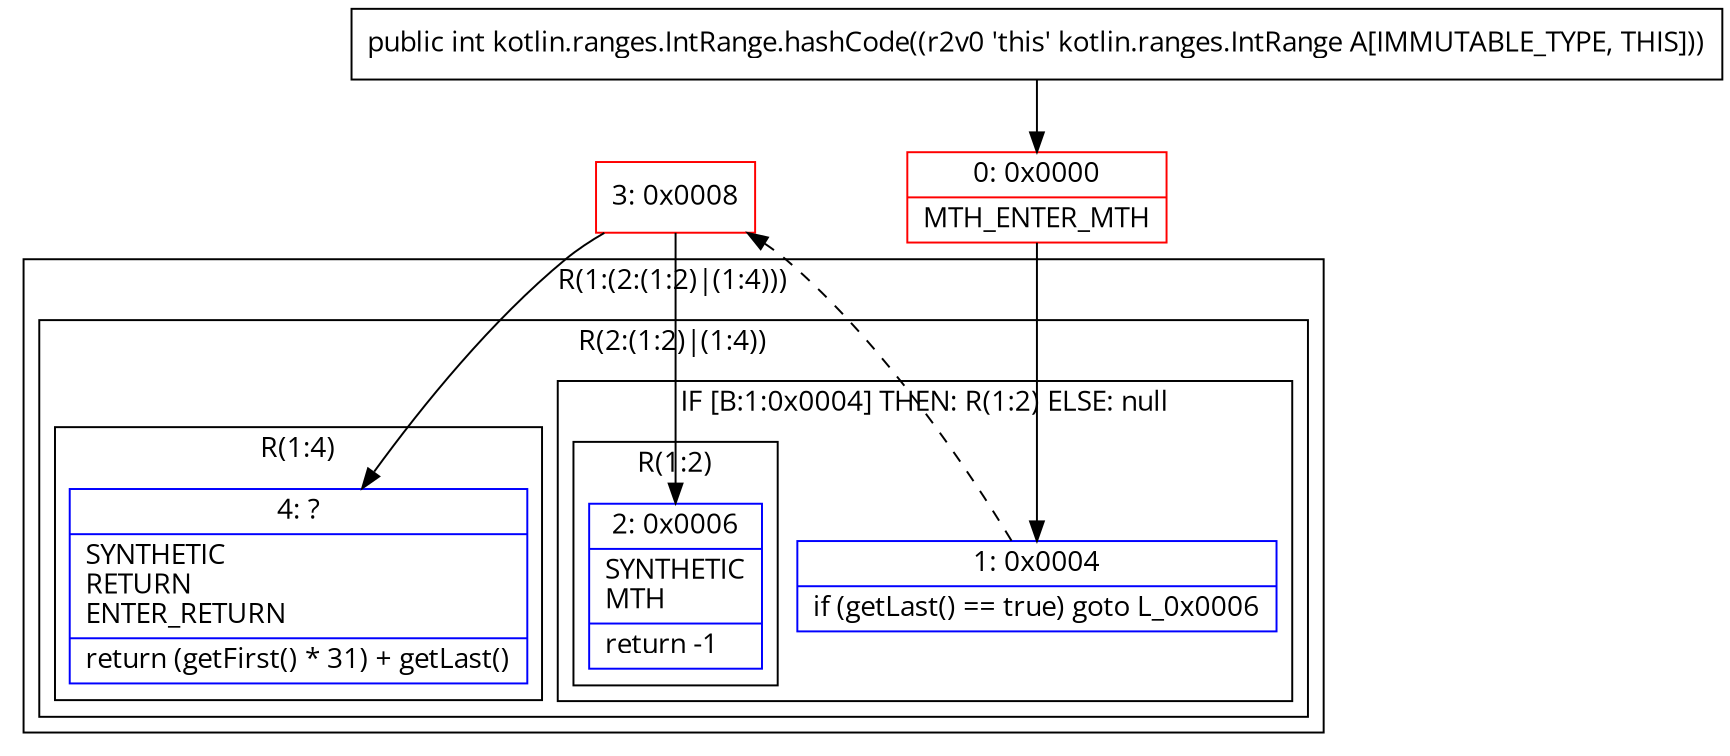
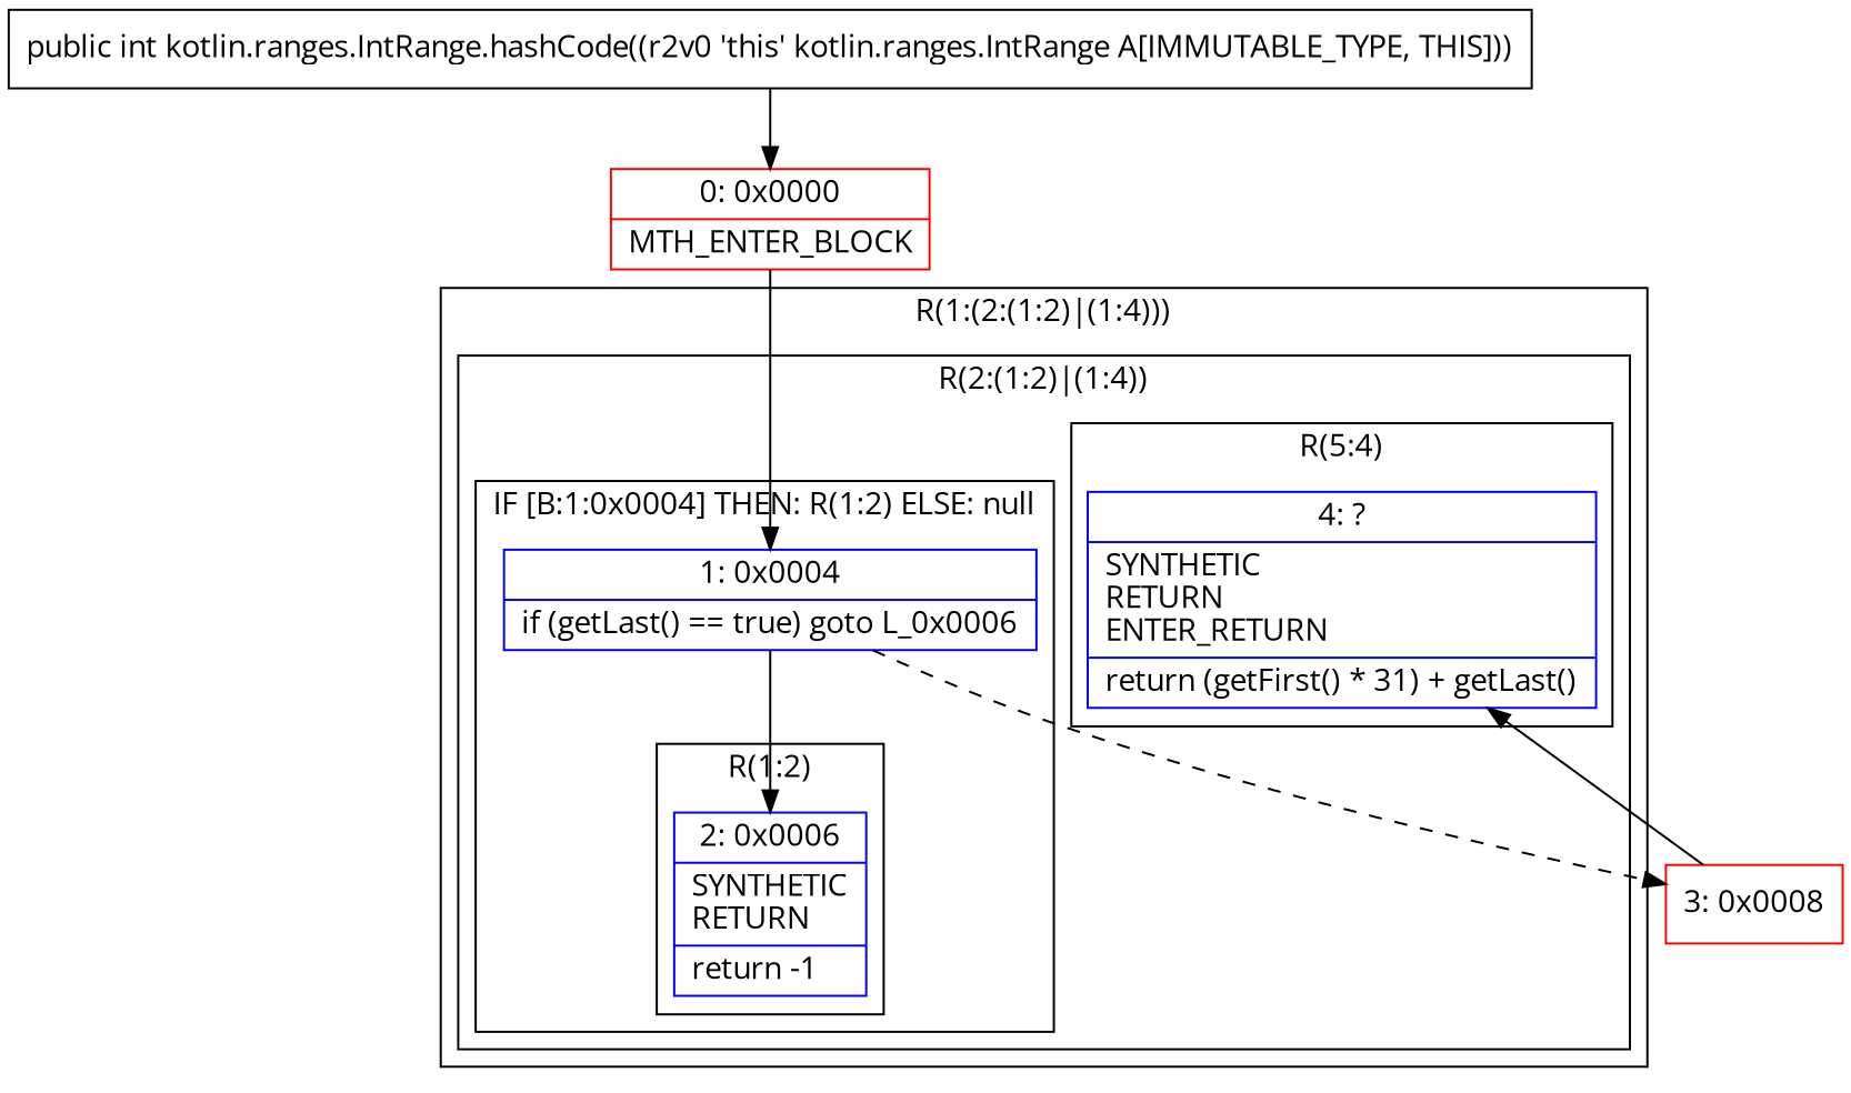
  digraph {
    fontname="Open Sans"
    node [color=blue fontname="Open Sans" shape=record]
    edge [fontname="Open Sans"]
-   n1 [label="{2\:\ 0x0006|SYNTHETIC\lMTH\l|return \-1\l}"]
+   n1 [label="{2\:\ 0x0006|SYNTHETIC\lRETURN\l|return \-1\l}"]
    n2 [label="{1\:\ 0x0004|if (getLast() == true) goto L_0x0006\l}"]
    n3 [label="{4\:\ ?|SYNTHETIC\lRETURN\lENTER_RETURN\l|return (getFirst() * 31) + getLast()\l}"]
    n4 [color=red label="{3\:\ 0x0008}"]
-   n5 [color=red label="{0\:\ 0x0000|MTH_ENTER_MTH\l}"]
+   n5 [color=red label="{0\:\ 0x0000|MTH_ENTER_BLOCK\l}"]
    n6 [label="{public int kotlin.ranges.IntRange.hashCode((r2v0 'this' kotlin.ranges.IntRange A[IMMUTABLE_TYPE, THIS])) }" color=""]
    subgraph cluster_1 {
      label="R(1:(2:(1:2)|(1:4)))"
      subgraph cluster_2 {
        label="R(2:(1:2)|(1:4))"
        subgraph cluster_3 {
          label="IF [B:1:0x0004] THEN: R(1:2) ELSE: null"
          n2
          subgraph cluster_4 {
            label="R(1:2)"
            n1
          }
        }
        subgraph cluster_5 {
-         label="R(1:4)"
+         label="R(5:4)"
          n3
        }
      }
    }
-   n4 -> n1
+   n2 -> n1
    n2 -> n4 [style=dashed]
    n4 -> n3
    n5 -> n2
    n6 -> n5
  }
